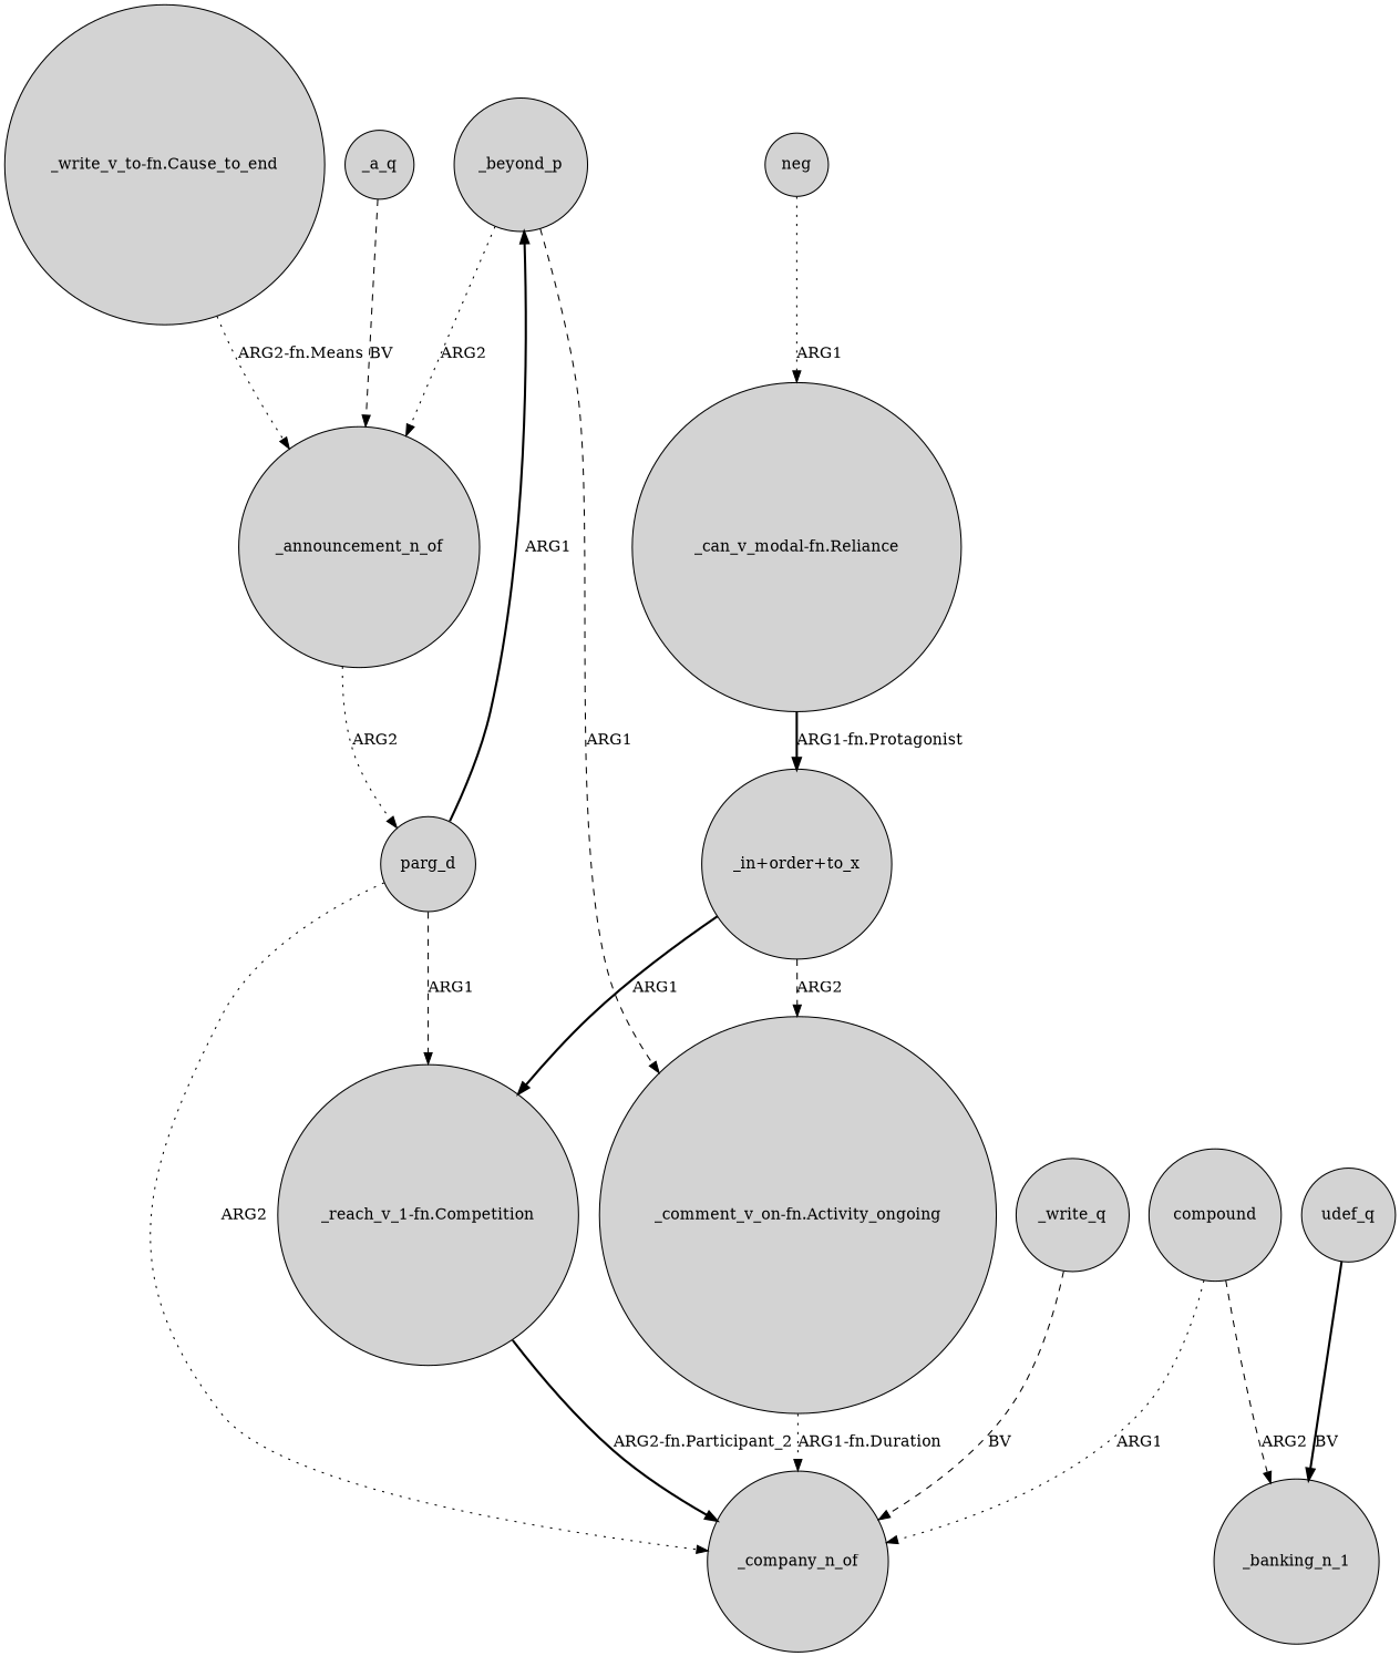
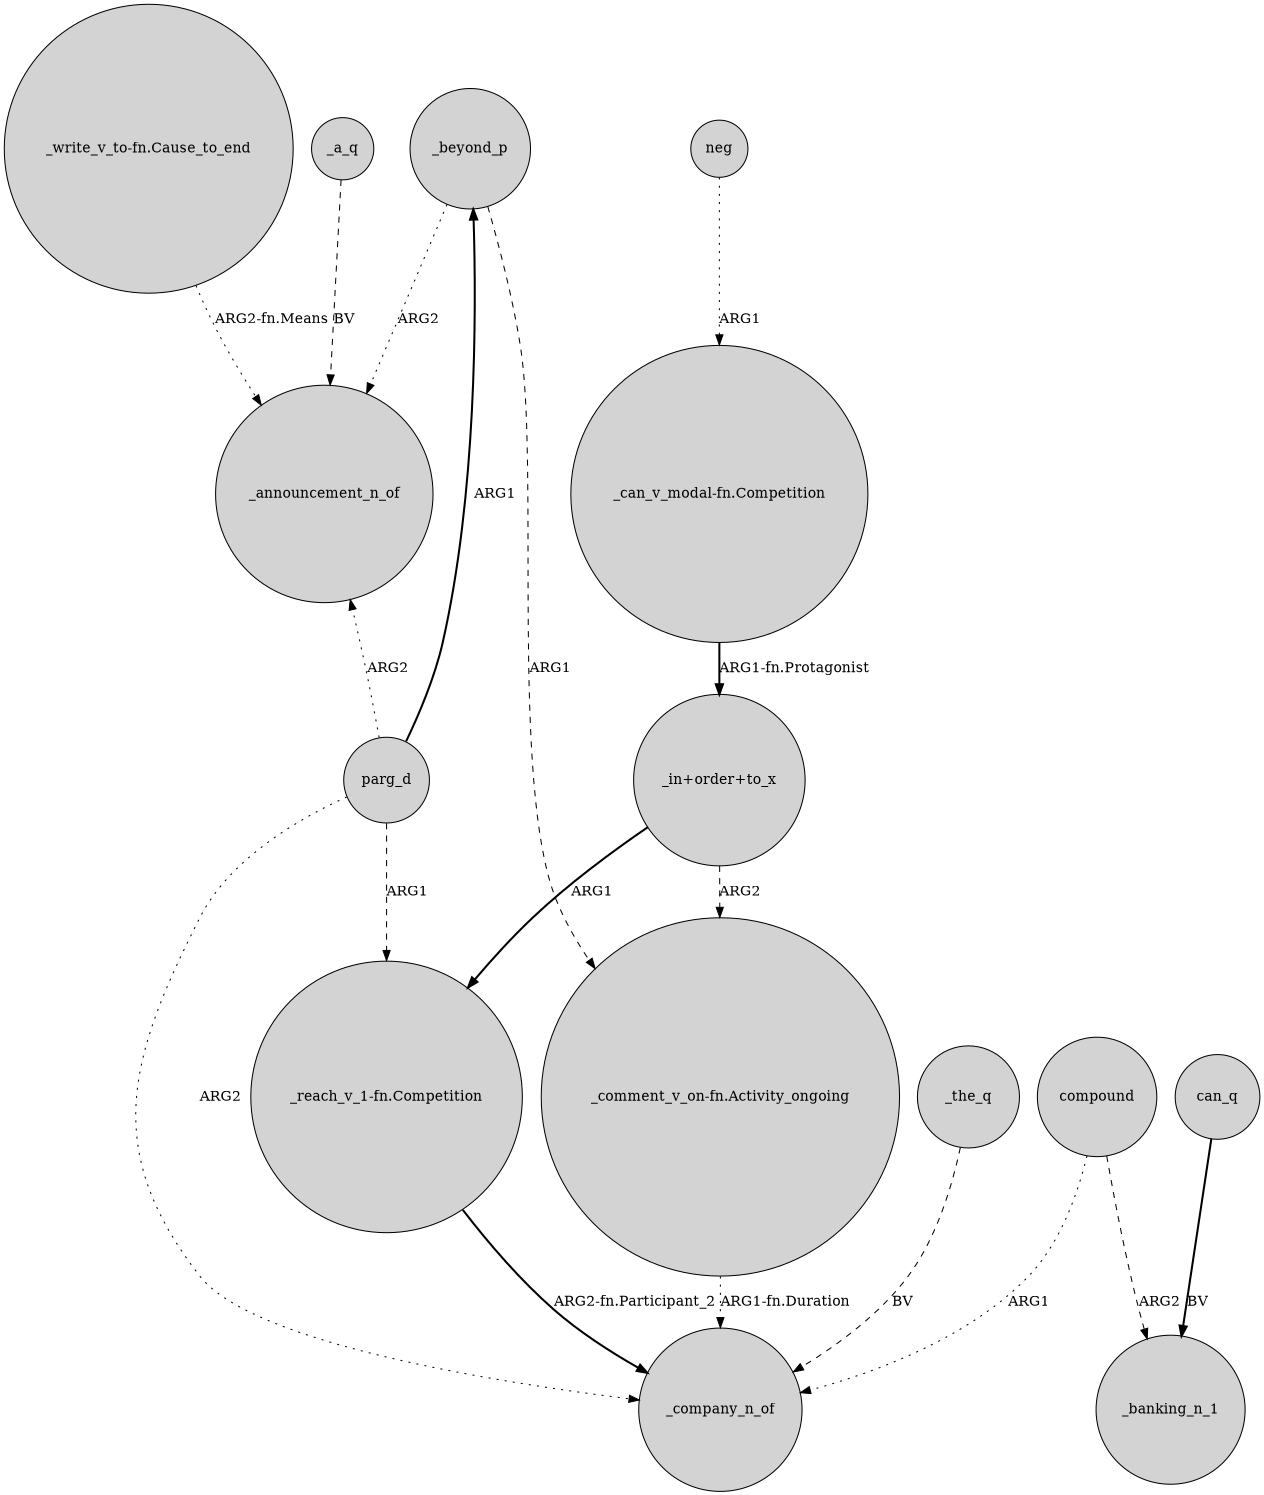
  digraph {
    node [shape=circle style=filled]
    edge [style=dotted]
    neg
-   "_can_v_modal-fn.Reliance"
+   "_can_v_modal-fn.Reliance" [label="_can_v_modal-fn.Competition"]
    "_in+order+to_x"
    "_reach_v_1-fn.Competition"
    "_comment_v_on-fn.Activity_ongoing"
    compound
    _company_n_of
    _banking_n_1
    parg_d
    _announcement_n_of
    _beyond_p
    "_write_v_to-fn.Cause_to_end"
    _a_q
-   udef_q
-   _the_q [label=_write_q]
+   udef_q [label=can_q]
+   _the_q
    neg -> "_can_v_modal-fn.Reliance" [label=ARG1]
    "_can_v_modal-fn.Reliance" -> "_in+order+to_x" [label="ARG1-fn.Protagonist" style=bold]
    "_in+order+to_x" -> "_reach_v_1-fn.Competition" [label=ARG1 style=bold]
    "_in+order+to_x" -> "_comment_v_on-fn.Activity_ongoing" [label=ARG2 style=dashed]
    "_reach_v_1-fn.Competition" -> _company_n_of [label="ARG2-fn.Participant_2" style=bold]
    "_comment_v_on-fn.Activity_ongoing" -> _company_n_of [label="ARG1-fn.Duration"]
    compound -> _company_n_of [label=ARG1]
    compound -> _banking_n_1 [label=ARG2 style=dashed]
    parg_d -> "_reach_v_1-fn.Competition" [label=ARG1 style=dashed]
    parg_d -> _company_n_of [label=ARG2]
-   _announcement_n_of -> parg_d [label=ARG2]
+   parg_d -> _announcement_n_of [label=ARG2]
    parg_d -> _beyond_p [label=ARG1 style=bold]
    _beyond_p -> "_comment_v_on-fn.Activity_ongoing" [label=ARG1 style=dashed]
    _beyond_p -> _announcement_n_of [label=ARG2]
    "_write_v_to-fn.Cause_to_end" -> _announcement_n_of [label="ARG2-fn.Means"]
    _a_q -> _announcement_n_of [label=BV style=dashed]
    udef_q -> _banking_n_1 [label=BV style=bold]
    _the_q -> _company_n_of [label=BV style=dashed]
  }
